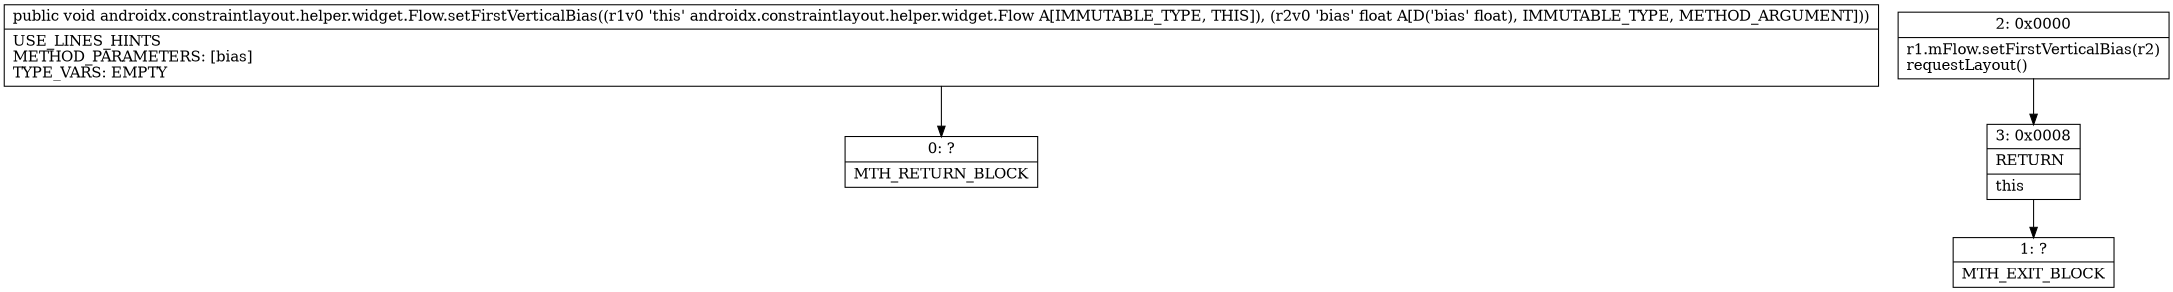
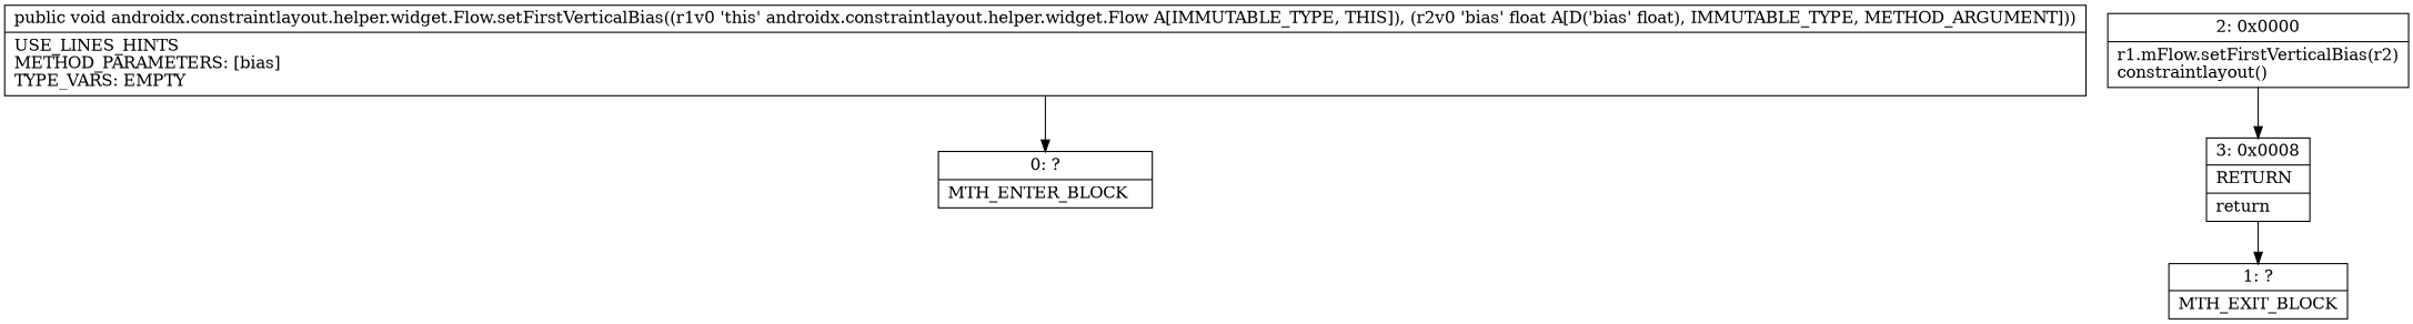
  digraph {
    node [shape=record]
-   n1 [label="{0\:\ ?|MTH_RETURN_BLOCK\l}"]
-   n2 [label="{2\:\ 0x0000|r1.mFlow.setFirstVerticalBias(r2)\lrequestLayout()\l}"]
-   n3 [label="{3\:\ 0x0008|RETURN\l|this\l}"]
+   n1 [label="{0\:\ ?|MTH_ENTER_BLOCK\l}"]
+   n2 [label="{2\:\ 0x0000|r1.mFlow.setFirstVerticalBias(r2)\lconstraintlayout()\l}"]
+   n3 [label="{3\:\ 0x0008|RETURN\l|return\l}"]
    n4 [label="{1\:\ ?|MTH_EXIT_BLOCK\l}"]
    n5 [label="{public void androidx.constraintlayout.helper.widget.Flow.setFirstVerticalBias((r1v0 'this' androidx.constraintlayout.helper.widget.Flow A[IMMUTABLE_TYPE, THIS]), (r2v0 'bias' float A[D('bias' float), IMMUTABLE_TYPE, METHOD_ARGUMENT]))  | USE_LINES_HINTS\lMETHOD_PARAMETERS: [bias]\lTYPE_VARS: EMPTY\l}"]
    n2 -> n3
    n3 -> n4
    n5 -> n1
  }
